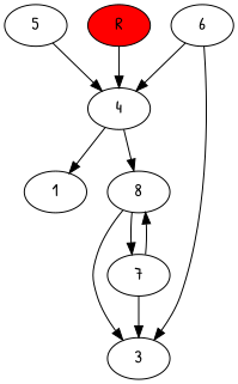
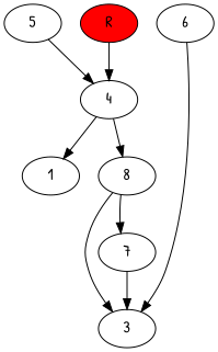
  digraph {
    fontname="Patrick Hand"
    node [fontname="Patrick Hand"]
    edge [fontname="Patrick Hand"]
    4
    1
    8
    3
    7
    5
    6
    R [fillcolor="#ff0000" style=filled]
    4 -> 1
    4 -> 8
    8 -> 3
    8 -> 7
-   7 -> 8
    7 -> 3
    5 -> 4
-   6 -> 4
    6 -> 3
    R -> 4
  }
